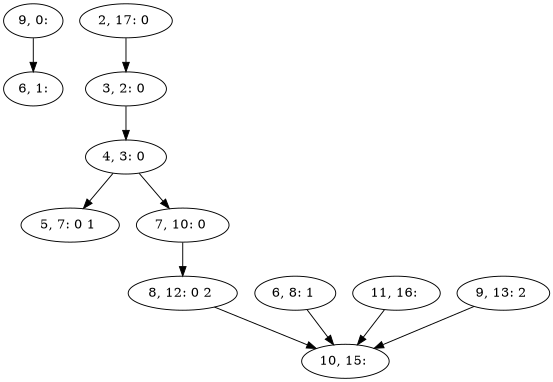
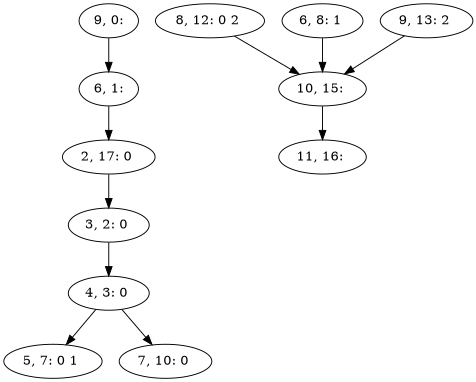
  digraph {
    n1 [label="9, 0:"]
    n2 [label="6, 1:"]
    n3 [label="2, 17: 0 "]
    n4 [label="3, 2: 0 "]
    n5 [label="4, 3: 0 "]
    n6 [label="5, 7: 0 1 "]
    n7 [label="7, 10: 0 "]
    n8 [label="8, 12: 0 2 "]
    n9 [label="6, 8: 1 "]
    n10 [label="10, 15: "]
    n11 [label="11, 16: "]
    n12 [label="9, 13: 2 "]
    n1 -> n2
+   n2 -> n3
    n3 -> n4
    n4 -> n5
    n5 -> n6
    n5 -> n7
-   n7 -> n8
    n8 -> n10
    n9 -> n10
-   n11 -> n10
+   n10 -> n11
    n12 -> n10
  }
